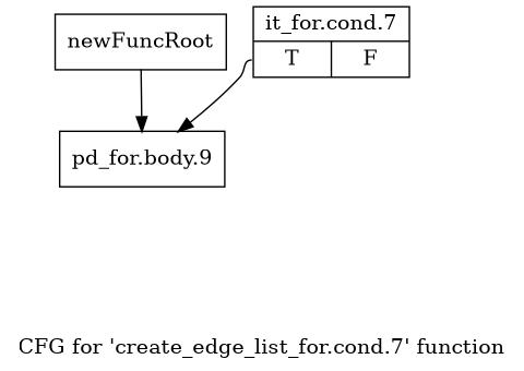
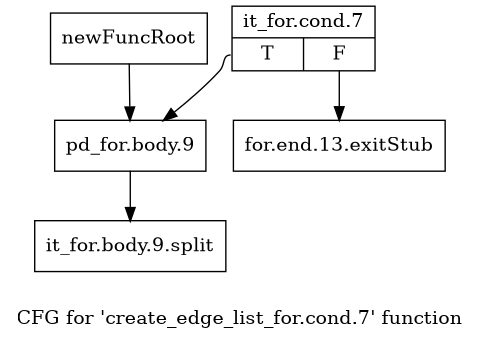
  digraph {
    label="CFG for 'create_edge_list_for.cond.7' function"
    node [shape=record]
    n1 [label="{newFuncRoot}"]
    n2 [label="{pd_for.body.9}"]
    n3 [label="{it_for.cond.7|{<s0>T|<s1>F}}"]
+   n4 [label="{for.end.13.exitStub}"]
+   n5 [label="{it_for.body.9.split}"]
    n1 -> n2
+   n2 -> n5
    n3 -> n2 [tailport=s0]
+   n3 -> n4 [tailport=s1]
  }
